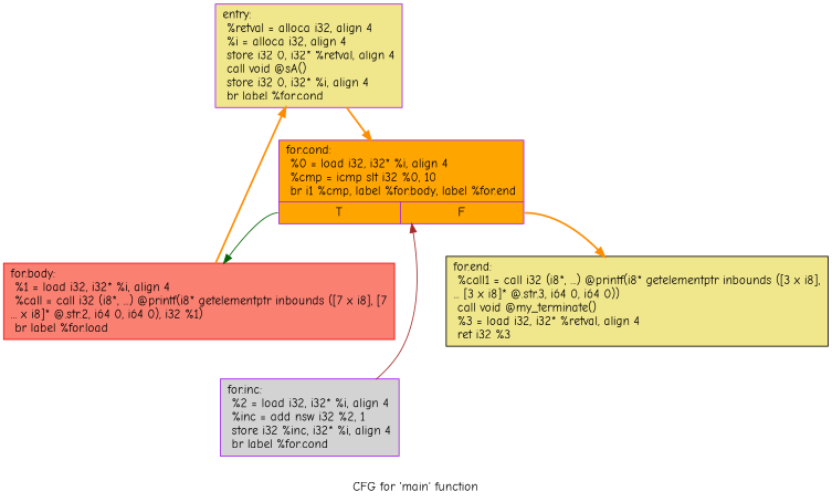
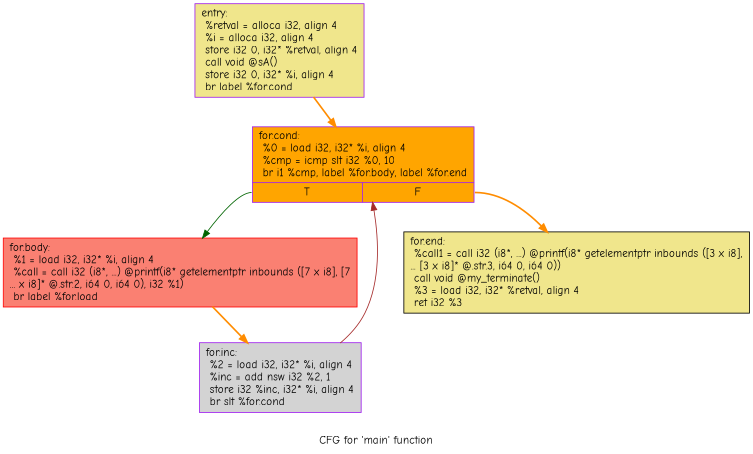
  digraph {
    fontname="Comic Neue"
    label="CFG for 'main' function"
    node [color=purple fillcolor=khaki fontname="Comic Neue" shape=record style=filled]
    edge [color=darkorange fontname="Comic Neue" style=bold]
    n1 [label="{entry:\l  %retval = alloca i32, align 4\l  %i = alloca i32, align 4\l  store i32 0, i32* %retval, align 4\l  call void @sA()\l  store i32 0, i32* %i, align 4\l  br label %for.cond\l}"]
    n2 [fillcolor=orange label="{for.cond:                                         \l  %0 = load i32, i32* %i, align 4\l  %cmp = icmp slt i32 %0, 10\l  br i1 %cmp, label %for.body, label %for.end\l|{<s0>T|<s1>F}}"]
    n3 [color=red fillcolor=salmon label="{for.body:                                         \l  %1 = load i32, i32* %i, align 4\l  %call = call i32 (i8*, ...) @printf(i8* getelementptr inbounds ([7 x i8], [7\l... x i8]* @.str.2, i64 0, i64 0), i32 %1)\l  br label %for.load\l}"]
    n4 [color=black label="{for.end:                                          \l  %call1 = call i32 (i8*, ...) @printf(i8* getelementptr inbounds ([3 x i8],\l... [3 x i8]* @.str.3, i64 0, i64 0))\l  call void @my_terminate()\l  %3 = load i32, i32* %retval, align 4\l  ret i32 %3\l}"]
-   n5 [fillcolor=lightgrey label="{for.inc:                                          \l  %2 = load i32, i32* %i, align 4\l  %inc = add nsw i32 %2, 1\l  store i32 %inc, i32* %i, align 4\l  br label %for.cond\l}"]
+   n5 [fillcolor=lightgrey label="{for.inc:                                          \l  %2 = load i32, i32* %i, align 4\l  %inc = add nsw i32 %2, 1\l  store i32 %inc, i32* %i, align 4\l  br slt %for.cond\l}"]
    n1 -> n2
    n2 -> n3 [color=darkgreen style=solid tailport=s0]
    n2 -> n4 [tailport=s1]
-   n3 -> n1
+   n3 -> n5
    n5 -> n2 [color=brown style=solid]
  }
